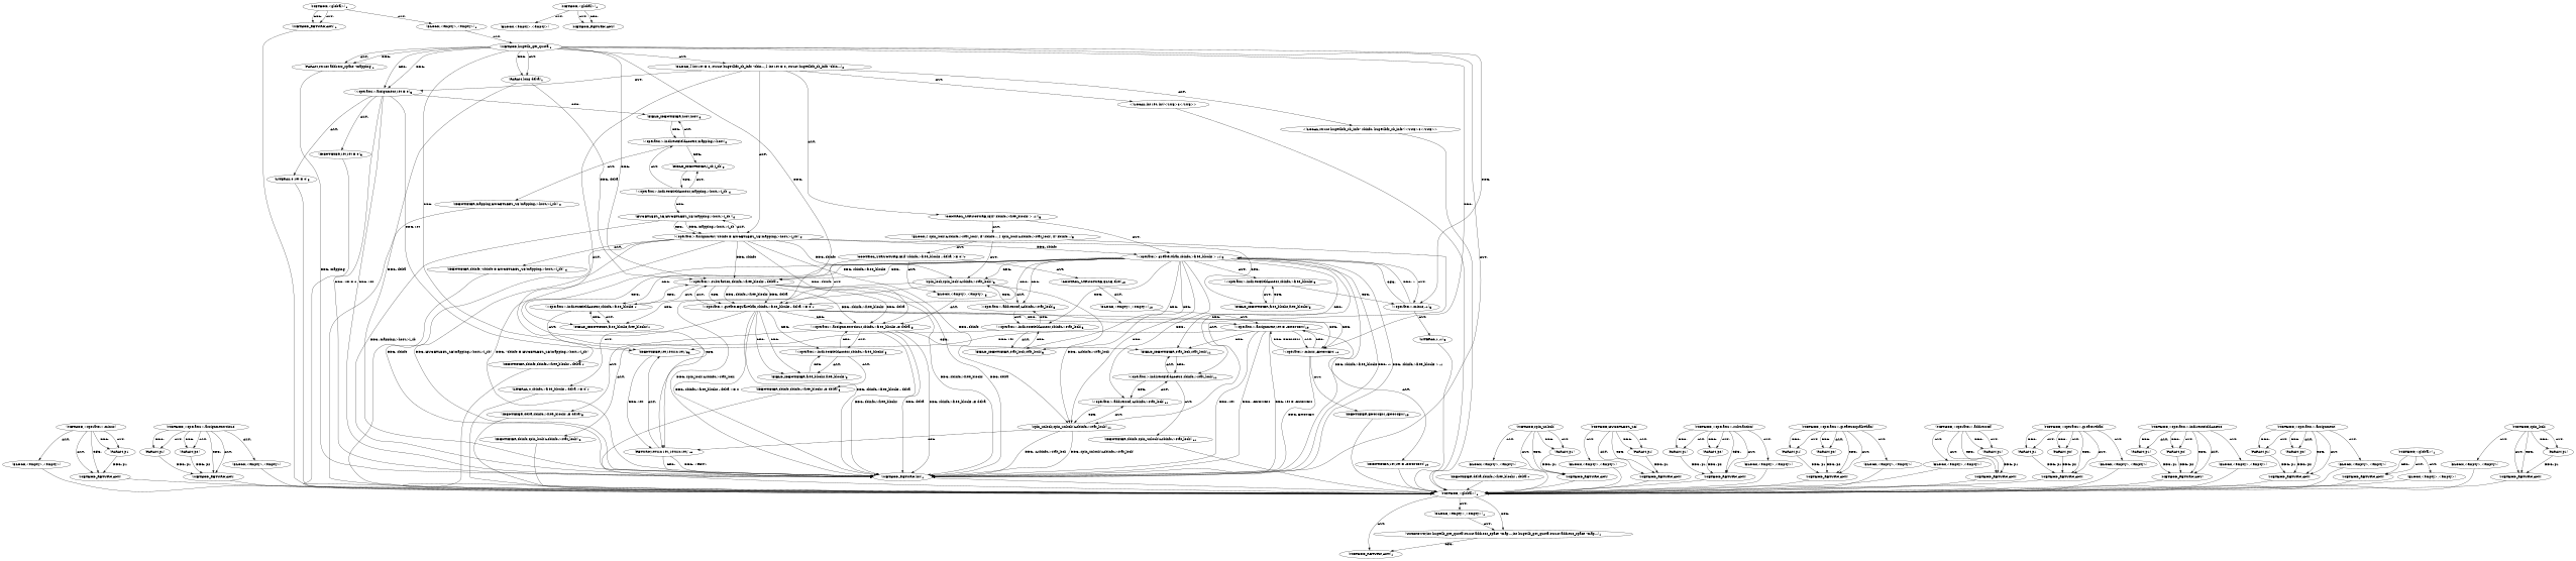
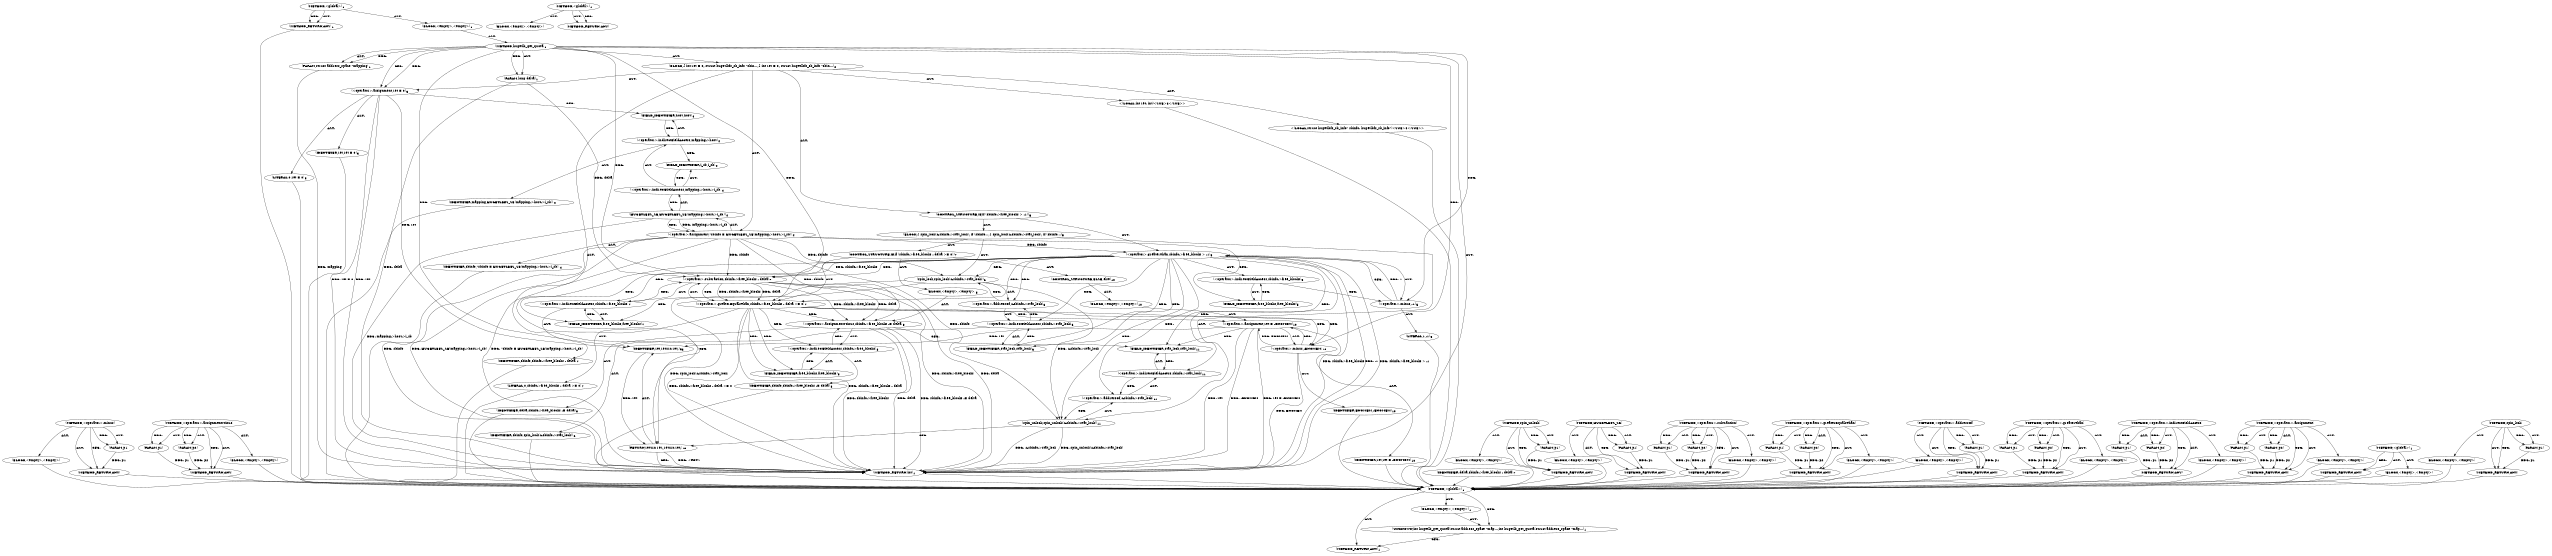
  digraph {
    n1 [label=<(METHOD,&lt;operator&gt;.minus)>]
    n2 [label=<(PARAM,p1)>]
    n3 [label=<(BLOCK,&lt;empty&gt;,&lt;empty&gt;)>]
    n4 [label=<(METHOD_RETURN,ANY)>]
    n5 [label=<(METHOD,&lt;global&gt;)<SUB>1</SUB>>]
    n6 [label=<(BLOCK,&lt;empty&gt;,&lt;empty&gt;)<SUB>1</SUB>>]
    n7 [label=<(UNKNOWN,int hugetlb_get_quota(struct address_space *map...,int hugetlb_get_quota(struct address_space *map...)<SUB>1</SUB>>]
    n8 [label=<(METHOD_RETURN,ANY)<SUB>1</SUB>>]
    n9 [label=<(METHOD,&lt;operator&gt;.assignmentMinus)>]
    n10 [label=<(PARAM,p1)>]
    n11 [label=<(PARAM,p2)>]
    n12 [label=<(BLOCK,&lt;empty&gt;,&lt;empty&gt;)>]
    n13 [label=<(METHOD_RETURN,ANY)>]
    n14 [label=<(METHOD,&lt;global&gt;)<SUB>1</SUB>>]
    n15 [label=<(BLOCK,&lt;empty&gt;,&lt;empty&gt;)<SUB>1</SUB>>]
    n16 [label=<(METHOD_RETURN,ANY)<SUB>1</SUB>>]
    n17 [label=<(METHOD,hugetlb_get_quota)<SUB>1</SUB>>]
    n18 [label=<(PARAM,struct address_space *mapping)<SUB>1</SUB>>]
    n19 [label=<(PARAM,long delta)<SUB>1</SUB>>]
    n20 [label=<(BLOCK,{ 	int ret = 0; 	struct hugetlbfs_sb_info *sbin...,{ 	int ret = 0; 	struct hugetlbfs_sb_info *sbin...)<SUB>2</SUB>>]
    n21 [label=<(&lt;operator&gt;.assignment,ret = 0)<SUB>3</SUB>>]
    n22 [label=<(&lt;operator&gt;.minus,-1)<SUB>5</SUB>>]
    n23 [label=<(&lt;operator&gt;.greaterEqualsThan,sbinfo-&gt;free_blocks - delta &gt;= 0)<SUB>7</SUB>>]
    n24 [label=<(&lt;operator&gt;.subtraction,sbinfo-&gt;free_blocks - delta)<SUB>7</SUB>>]
    n25 [label=<(&lt;operator&gt;.minus,-ENOMEM)<SUB>10</SUB>>]
    n26 [label=<(IDENTIFIER,ret,return ret;)<SUB>93</SUB>>]
    n27 [label=<(METHOD_RETURN,int)<SUB>1</SUB>>]
    n28 [label="<(LOCAL,int ret: int)<SUB>3</SUB>>"]
    n29 [label="<(LOCAL,struct hugetlbfs_sb_info* sbinfo: hugetlbfs_sb_info*)<SUB>4</SUB>>"]
    n30 [label=<(&lt;operator&gt;.assignment,*sbinfo = HUGETLBFS_SB(mapping-&gt;host-&gt;i_sb))<SUB>4</SUB>>]
    n31 [label=<(CONTROL_STRUCTURE,IF,if (sbinfo-&gt;free_blocks &gt; -1))<SUB>5</SUB>>]
    n32 [label=<(RETURN,return ret;,return ret;)<SUB>13</SUB>>]
    n33 [label=<(IDENTIFIER,ret,ret = 0)<SUB>3</SUB>>]
    n34 [label=<(LITERAL,0,ret = 0)<SUB>3</SUB>>]
    n35 [label=<(FIELD_IDENTIFIER,host,host)<SUB>4</SUB>>]
    n36 [label=<(&lt;operator&gt;.greaterThan,sbinfo-&gt;free_blocks &gt; -1)<SUB>5</SUB>>]
    n37 [label=<(LITERAL,1,-1)<SUB>5</SUB>>]
    n38 [label=<(&lt;operator&gt;.assignmentMinus,sbinfo-&gt;free_blocks -= delta)<SUB>8</SUB>>]
    n39 [label=<(LITERAL,0,sbinfo-&gt;free_blocks - delta &gt;= 0)<SUB>7</SUB>>]
    n40 [label=<(&lt;operator&gt;.indirectFieldAccess,sbinfo-&gt;free_blocks)<SUB>8</SUB>>]
    n41 [label=<(FIELD_IDENTIFIER,free_blocks,free_blocks)<SUB>8</SUB>>]
    n42 [label=<(&lt;operator&gt;.assignment,ret = -ENOMEM)<SUB>10</SUB>>]
    n43 [label=<(&lt;operator&gt;.indirectFieldAccess,sbinfo-&gt;free_blocks)<SUB>7</SUB>>]
    n44 [label=<(FIELD_IDENTIFIER,stat_lock,stat_lock)<SUB>11</SUB>>]
    n45 [label=<(IDENTIFIER,delta,sbinfo-&gt;free_blocks -= delta)<SUB>8</SUB>>]
    n46 [label=<(IDENTIFIER,ENOMEM,-ENOMEM)<SUB>10</SUB>>]
    n47 [label=<(IDENTIFIER,sbinfo,*sbinfo = HUGETLBFS_SB(mapping-&gt;host-&gt;i_sb))<SUB>4</SUB>>]
    n48 [label=<(HUGETLBFS_SB,HUGETLBFS_SB(mapping-&gt;host-&gt;i_sb))<SUB>4</SUB>>]
    n49 [label=<(FIELD_IDENTIFIER,free_blocks,free_blocks)<SUB>5</SUB>>]
    n50 [label=<(spin_lock,spin_lock(&amp;sbinfo-&gt;stat_lock))<SUB>6</SUB>>]
    n51 [label=<(spin_unlock,spin_unlock(&amp;sbinfo-&gt;stat_lock))<SUB>11</SUB>>]
    n52 [label=<(BLOCK,{ 		spin_lock(&amp;sbinfo-&gt;stat_lock); 		if (sbinfo...,{ 		spin_lock(&amp;sbinfo-&gt;stat_lock); 		if (sbinfo...)<SUB>5</SUB>>]
    n53 [label=<(&lt;operator&gt;.indirectFieldAccess,mapping-&gt;host)<SUB>4</SUB>>]
    n54 [label=<(&lt;operator&gt;.indirectFieldAccess,mapping-&gt;host-&gt;i_sb)<SUB>4</SUB>>]
    n55 [label=<(&lt;operator&gt;.indirectFieldAccess,sbinfo-&gt;free_blocks)<SUB>5</SUB>>]
    n56 [label=<(&lt;operator&gt;.addressOf,&amp;sbinfo-&gt;stat_lock)<SUB>6</SUB>>]
    n57 [label=<(&lt;operator&gt;.indirectFieldAccess,sbinfo-&gt;stat_lock)<SUB>6</SUB>>]
    n58 [label=<(FIELD_IDENTIFIER,stat_lock,stat_lock)<SUB>6</SUB>>]
    n59 [label=<(FIELD_IDENTIFIER,free_blocks,free_blocks)<SUB>7</SUB>>]
    n60 [label=<(&lt;operator&gt;.addressOf,&amp;sbinfo-&gt;stat_lock)<SUB>11</SUB>>]
    n61 [label=<(&lt;operator&gt;.indirectFieldAccess,sbinfo-&gt;stat_lock)<SUB>11</SUB>>]
    n62 [label=<(FIELD_IDENTIFIER,i_sb,i_sb)<SUB>4</SUB>>]
    n63 [label=<(IDENTIFIER,mapping,HUGETLBFS_SB(mapping-&gt;host-&gt;i_sb))<SUB>4</SUB>>]
    n64 [label=<(CONTROL_STRUCTURE,IF,if (sbinfo-&gt;free_blocks - delta &gt;= 0))<SUB>7</SUB>>]
    n65 [label=<(IDENTIFIER,sbinfo,spin_lock(&amp;sbinfo-&gt;stat_lock))<SUB>6</SUB>>]
    n66 [label=<(IDENTIFIER,sbinfo,sbinfo-&gt;free_blocks - delta)<SUB>7</SUB>>]
-   n67 [label=<(IDENTIFIER,sbinfo,spin_unlock(&amp;sbinfo-&gt;stat_lock))<SUB>11</SUB>>]
    n68 [label=<(BLOCK,&lt;empty&gt;,&lt;empty&gt;)<SUB>8</SUB>>]
    n69 [label=<(CONTROL_STRUCTURE,ELSE,else)<SUB>10</SUB>>]
    n70 [label=<(BLOCK,&lt;empty&gt;,&lt;empty&gt;)<SUB>10</SUB>>]
    n71 [label=<(IDENTIFIER,sbinfo,sbinfo-&gt;free_blocks -= delta)<SUB>8</SUB>>]
    n72 [label=<(IDENTIFIER,ret,ret = -ENOMEM)<SUB>10</SUB>>]
    n73 [label=<(IDENTIFIER,delta,sbinfo-&gt;free_blocks - delta)<SUB>7</SUB>>]
    n74 [label=<(METHOD,spin_unlock)>]
    n75 [label=<(PARAM,p1)>]
    n76 [label=<(BLOCK,&lt;empty&gt;,&lt;empty&gt;)>]
    n77 [label=<(METHOD_RETURN,ANY)>]
    n78 [label=<(METHOD,HUGETLBFS_SB)>]
    n79 [label=<(PARAM,p1)>]
    n80 [label=<(BLOCK,&lt;empty&gt;,&lt;empty&gt;)>]
    n81 [label=<(METHOD_RETURN,ANY)>]
    n82 [label=<(METHOD,&lt;operator&gt;.subtraction)>]
    n83 [label=<(PARAM,p1)>]
    n84 [label=<(PARAM,p2)>]
    n85 [label=<(BLOCK,&lt;empty&gt;,&lt;empty&gt;)>]
    n86 [label=<(METHOD_RETURN,ANY)>]
    n87 [label=<(METHOD,&lt;operator&gt;.greaterEqualsThan)>]
    n88 [label=<(PARAM,p1)>]
    n89 [label=<(PARAM,p2)>]
    n90 [label=<(BLOCK,&lt;empty&gt;,&lt;empty&gt;)>]
    n91 [label=<(METHOD_RETURN,ANY)>]
    n92 [label=<(METHOD,&lt;operator&gt;.addressOf)>]
    n93 [label=<(PARAM,p1)>]
    n94 [label=<(BLOCK,&lt;empty&gt;,&lt;empty&gt;)>]
    n95 [label=<(METHOD_RETURN,ANY)>]
    n96 [label=<(METHOD,&lt;operator&gt;.greaterThan)>]
    n97 [label=<(PARAM,p1)>]
    n98 [label=<(PARAM,p2)>]
    n99 [label=<(BLOCK,&lt;empty&gt;,&lt;empty&gt;)>]
    n100 [label=<(METHOD_RETURN,ANY)>]
    n101 [label=<(METHOD,&lt;operator&gt;.indirectFieldAccess)>]
    n102 [label=<(PARAM,p1)>]
    n103 [label=<(PARAM,p2)>]
    n104 [label=<(BLOCK,&lt;empty&gt;,&lt;empty&gt;)>]
    n105 [label=<(METHOD_RETURN,ANY)>]
    n106 [label=<(METHOD,&lt;operator&gt;.assignment)>]
    n107 [label=<(PARAM,p1)>]
    n108 [label=<(PARAM,p2)>]
    n109 [label=<(BLOCK,&lt;empty&gt;,&lt;empty&gt;)>]
    n110 [label=<(METHOD_RETURN,ANY)>]
    n111 [label=<(METHOD,&lt;global&gt;)<SUB>1</SUB>>]
    n112 [label=<(BLOCK,&lt;empty&gt;,&lt;empty&gt;)>]
    n113 [label=<(METHOD_RETURN,ANY)>]
    n114 [label=<(METHOD,spin_lock)>]
    n115 [label=<(PARAM,p1)>]
    n116 [label=<(BLOCK,&lt;empty&gt;,&lt;empty&gt;)>]
    n117 [label=<(METHOD_RETURN,ANY)>]
    n118 [label=<(METHOD,&lt;global&gt;)<SUB>1</SUB>>]
    n119 [label=<(BLOCK,&lt;empty&gt;,&lt;empty&gt;)>]
    n120 [label=<(METHOD_RETURN,ANY)>]
    n1 -> n2 [label="AST: "]
    n1 -> n2 [label="DDG: "]
    n1 -> n3 [label="AST: "]
    n1 -> n4 [label="AST: "]
    n1 -> n4 [label="CFG: "]
    n2 -> n4 [label="DDG: p1"]
    n3 -> n5
    n4 -> n5
    n5 -> n6 [label="AST: "]
    n5 -> n7 [label="CFG: "]
    n5 -> n8 [label="AST: "]
    n6 -> n7 [label="AST: "]
    n7 -> n8 [label="CFG: "]
    n9 -> n10 [label="AST: "]
    n9 -> n10 [label="DDG: "]
    n9 -> n11 [label="AST: "]
    n9 -> n11 [label="DDG: "]
    n9 -> n12 [label="AST: "]
    n9 -> n13 [label="AST: "]
    n9 -> n13 [label="CFG: "]
    n10 -> n13 [label="DDG: p1"]
    n11 -> n13 [label="DDG: p2"]
    n12 -> n5
    n13 -> n5
    n14 -> n15 [label="AST: "]
    n14 -> n16 [label="AST: "]
    n14 -> n16 [label="CFG: "]
    n15 -> n17 [label="AST: "]
    n16 -> n5
    n17 -> n18 [label="AST: "]
    n17 -> n18 [label="DDG: "]
    n17 -> n19 [label="AST: "]
    n17 -> n19 [label="DDG: "]
    n17 -> n20 [label="AST: "]
    n17 -> n21 [label="CFG: "]
    n17 -> n21 [label="DDG: "]
    n17 -> n22 [label="DDG: "]
    n17 -> n23 [label="DDG: "]
    n17 -> n24 [label="DDG: "]
    n17 -> n25 [label="DDG: "]
    n17 -> n26 [label="DDG: "]
    n17 -> n27 [label="AST: "]
    n18 -> n27 [label="DDG: mapping"]
    n19 -> n24 [label="DDG: delta"]
    n19 -> n27 [label="DDG: delta"]
    n20 -> n21 [label="AST: "]
    n20 -> n28 [label="AST: "]
    n20 -> n29 [label="AST: "]
    n20 -> n30 [label="AST: "]
    n20 -> n31 [label="AST: "]
    n20 -> n32 [label="AST: "]
    n21 -> n26 [label="DDG: ret"]
    n21 -> n27 [label="DDG: ret"]
    n21 -> n27 [label="DDG: ret = 0"]
    n21 -> n33 [label="AST: "]
    n21 -> n34 [label="AST: "]
    n21 -> n35 [label="CFG: "]
    n22 -> n36 [label="CFG: "]
    n22 -> n36 [label="DDG: 1"]
    n22 -> n37 [label="AST: "]
    n23 -> n24 [label="AST: "]
    n23 -> n25 [label="CFG: "]
    n23 -> n25 [label="CDG: "]
    n23 -> n27 [label="DDG: sbinfo-&gt;free_blocks - delta"]
    n23 -> n27 [label="DDG: sbinfo-&gt;free_blocks - delta &gt;= 0"]
    n23 -> n38 [label="CDG: "]
    n23 -> n39 [label="AST: "]
    n23 -> n40 [label="CDG: "]
    n23 -> n41 [label="CFG: "]
    n23 -> n41 [label="CDG: "]
    n23 -> n42 [label="CDG: "]
    n24 -> n23 [label="CFG: "]
    n24 -> n23 [label="DDG: sbinfo-&gt;free_blocks"]
    n24 -> n23 [label="DDG: delta"]
    n24 -> n27 [label="DDG: sbinfo-&gt;free_blocks"]
    n24 -> n27 [label="DDG: delta"]
    n24 -> n38 [label="DDG: delta"]
    n24 -> n38 [label="DDG: sbinfo-&gt;free_blocks"]
    n24 -> n43 [label="AST: "]
    n25 -> n27 [label="DDG: ENOMEM"]
    n25 -> n42 [label="CFG: "]
    n25 -> n42 [label="DDG: ENOMEM"]
    n25 -> n46 [label="AST: "]
    n26 -> n32 [label="DDG: ret"]
    n27 -> n5
    n28 -> n5
    n29 -> n5
    n30 -> n24 [label="DDG: sbinfo"]
    n30 -> n27 [label="DDG: sbinfo"]
    n30 -> n27 [label="DDG: HUGETLBFS_SB(mapping-&gt;host-&gt;i_sb)"]
    n30 -> n27 [label="DDG: *sbinfo = HUGETLBFS_SB(mapping-&gt;host-&gt;i_sb)"]
    n30 -> n36 [label="DDG: sbinfo"]
    n30 -> n38 [label="DDG: sbinfo"]
    n30 -> n47 [label="AST: "]
    n30 -> n48 [label="AST: "]
    n30 -> n49 [label="CFG: "]
    n30 -> n50 [label="DDG: sbinfo"]
    n30 -> n51 [label="DDG: sbinfo"]
    n31 -> n36 [label="AST: "]
    n31 -> n52 [label="AST: "]
    n32 -> n26 [label="AST: "]
    n32 -> n27 [label="CFG: "]
    n32 -> n27 [label="DDG: &lt;RET&gt;"]
    n33 -> n5
    n34 -> n5
    n35 -> n53 [label="CFG: "]
    n36 -> n22 [label="AST: "]
    n36 -> n23 [label="CDG: "]
    n36 -> n24 [label="DDG: sbinfo-&gt;free_blocks"]
    n36 -> n24 [label="CDG: "]
    n36 -> n27 [label="DDG: sbinfo-&gt;free_blocks"]
    n36 -> n27 [label="DDG: -1"]
    n36 -> n27 [label="DDG: sbinfo-&gt;free_blocks &gt; -1"]
    n36 -> n32 [label="CFG: "]
    n36 -> n43 [label="CDG: "]
    n36 -> n44 [label="CDG: "]
    n36 -> n50 [label="CDG: "]
    n36 -> n51 [label="CDG: "]
    n36 -> n55 [label="AST: "]
    n36 -> n56 [label="CDG: "]
    n36 -> n57 [label="CDG: "]
    n36 -> n58 [label="CFG: "]
    n36 -> n58 [label="CDG: "]
    n36 -> n59 [label="CDG: "]
    n36 -> n60 [label="CDG: "]
    n36 -> n61 [label="CDG: "]
    n37 -> n5
    n38 -> n27 [label="DDG: sbinfo-&gt;free_blocks"]
    n38 -> n27 [label="DDG: delta"]
    n38 -> n27 [label="DDG: sbinfo-&gt;free_blocks -= delta"]
    n38 -> n40 [label="AST: "]
    n38 -> n44 [label="CFG: "]
    n38 -> n45 [label="AST: "]
    n39 -> n5
    n40 -> n38 [label="CFG: "]
    n40 -> n41 [label="AST: "]
    n40 -> n71 [label="AST: "]
    n41 -> n40 [label="CFG: "]
    n42 -> n25 [label="AST: "]
    n42 -> n26 [label="DDG: ret"]
    n42 -> n27 [label="DDG: ret"]
    n42 -> n27 [label="DDG: -ENOMEM"]
    n42 -> n27 [label="DDG: ret = -ENOMEM"]
    n42 -> n44 [label="CFG: "]
    n42 -> n72 [label="AST: "]
    n43 -> n24 [label="CFG: "]
    n43 -> n59 [label="AST: "]
    n43 -> n66 [label="AST: "]
    n44 -> n61 [label="CFG: "]
    n45 -> n5
    n46 -> n5
    n47 -> n5
    n48 -> n27 [label="DDG: mapping-&gt;host-&gt;i_sb"]
    n48 -> n30 [label="CFG: "]
    n48 -> n30 [label="DDG: mapping-&gt;host-&gt;i_sb"]
+   n48 -> n54 [label="AST: "]
    n49 -> n55 [label="CFG: "]
    n50 -> n27 [label="DDG: spin_lock(&amp;sbinfo-&gt;stat_lock)"]
    n50 -> n51 [label="DDG: &amp;sbinfo-&gt;stat_lock"]
    n50 -> n56 [label="AST: "]
    n50 -> n59 [label="CFG: "]
    n51 -> n27 [label="DDG: &amp;sbinfo-&gt;stat_lock"]
    n51 -> n27 [label="DDG: spin_unlock(&amp;sbinfo-&gt;stat_lock)"]
    n51 -> n32 [label="CFG: "]
    n51 -> n60 [label="AST: "]
    n52 -> n50 [label="AST: "]
    n52 -> n51 [label="AST: "]
    n52 -> n64 [label="AST: "]
    n53 -> n35 [label="AST: "]
    n53 -> n62 [label="CFG: "]
    n53 -> n63 [label="AST: "]
    n54 -> n48 [label="CFG: "]
    n54 -> n53 [label="AST: "]
    n54 -> n62 [label="AST: "]
    n55 -> n22 [label="CFG: "]
    n55 -> n49 [label="AST: "]
    n56 -> n50 [label="CFG: "]
    n56 -> n57 [label="AST: "]
    n57 -> n56 [label="CFG: "]
    n57 -> n58 [label="AST: "]
    n57 -> n65 [label="AST: "]
    n58 -> n57 [label="CFG: "]
    n59 -> n43 [label="CFG: "]
    n60 -> n51 [label="CFG: "]
    n60 -> n61 [label="AST: "]
    n61 -> n44 [label="AST: "]
    n61 -> n60 [label="CFG: "]
-   n61 -> n67 [label="AST: "]
    n62 -> n54 [label="CFG: "]
    n63 -> n5
    n64 -> n23 [label="AST: "]
    n64 -> n68 [label="AST: "]
    n64 -> n69 [label="AST: "]
    n65 -> n5
    n66 -> n5
-   n67 -> n5
    n68 -> n38 [label="AST: "]
    n69 -> n70 [label="AST: "]
    n70 -> n42 [label="AST: "]
    n71 -> n5
    n72 -> n5
    n73 -> n5
    n74 -> n75 [label="AST: "]
    n74 -> n75 [label="DDG: "]
    n74 -> n76 [label="AST: "]
    n74 -> n77 [label="AST: "]
    n74 -> n77 [label="CFG: "]
    n75 -> n77 [label="DDG: p1"]
    n76 -> n5
    n77 -> n5
    n78 -> n79 [label="AST: "]
    n78 -> n79 [label="DDG: "]
    n78 -> n80 [label="AST: "]
    n78 -> n81 [label="AST: "]
    n78 -> n81 [label="CFG: "]
    n79 -> n81 [label="DDG: p1"]
    n80 -> n5
    n81 -> n5
    n82 -> n83 [label="AST: "]
    n82 -> n83 [label="DDG: "]
    n82 -> n84 [label="AST: "]
    n82 -> n84 [label="DDG: "]
    n82 -> n85 [label="AST: "]
    n82 -> n86 [label="AST: "]
    n82 -> n86 [label="CFG: "]
    n83 -> n86 [label="DDG: p1"]
    n84 -> n86 [label="DDG: p2"]
    n85 -> n5
    n86 -> n5
    n87 -> n88 [label="AST: "]
    n87 -> n88 [label="DDG: "]
    n87 -> n89 [label="AST: "]
    n87 -> n89 [label="DDG: "]
    n87 -> n90 [label="AST: "]
    n87 -> n91 [label="AST: "]
    n87 -> n91 [label="CFG: "]
    n88 -> n91 [label="DDG: p1"]
    n89 -> n91 [label="DDG: p2"]
    n90 -> n5
    n91 -> n5
    n92 -> n93 [label="AST: "]
    n92 -> n93 [label="DDG: "]
    n92 -> n94 [label="AST: "]
    n92 -> n95 [label="AST: "]
    n92 -> n95 [label="CFG: "]
    n93 -> n95 [label="DDG: p1"]
    n94 -> n5
    n95 -> n5
    n96 -> n97 [label="AST: "]
    n96 -> n97 [label="DDG: "]
    n96 -> n98 [label="AST: "]
    n96 -> n98 [label="DDG: "]
    n96 -> n99 [label="AST: "]
    n96 -> n100 [label="AST: "]
    n96 -> n100 [label="CFG: "]
    n97 -> n100 [label="DDG: p1"]
    n98 -> n100 [label="DDG: p2"]
    n99 -> n5
    n100 -> n5
    n101 -> n102 [label="AST: "]
    n101 -> n102 [label="DDG: "]
    n101 -> n103 [label="AST: "]
    n101 -> n103 [label="DDG: "]
    n101 -> n104 [label="AST: "]
    n101 -> n105 [label="AST: "]
    n101 -> n105 [label="CFG: "]
    n102 -> n105 [label="DDG: p1"]
    n103 -> n105 [label="DDG: p2"]
    n104 -> n5
    n105 -> n5
    n106 -> n107 [label="AST: "]
    n106 -> n107 [label="DDG: "]
    n106 -> n108 [label="AST: "]
    n106 -> n108 [label="DDG: "]
    n106 -> n109 [label="AST: "]
    n106 -> n110 [label="AST: "]
    n106 -> n110 [label="CFG: "]
    n107 -> n110 [label="DDG: p1"]
    n108 -> n110 [label="DDG: p2"]
    n109 -> n5
    n110 -> n5
    n111 -> n112 [label="AST: "]
    n111 -> n113 [label="AST: "]
    n111 -> n113 [label="CFG: "]
    n112 -> n5
    n113 -> n5
    n114 -> n115 [label="AST: "]
    n114 -> n115 [label="DDG: "]
    n114 -> n116 [label="AST: "]
    n114 -> n117 [label="AST: "]
    n114 -> n117 [label="CFG: "]
    n115 -> n117 [label="DDG: p1"]
    n116 -> n5
    n117 -> n5
    n118 -> n119 [label="AST: "]
    n118 -> n120 [label="AST: "]
    n118 -> n120 [label="CFG: "]
  }
